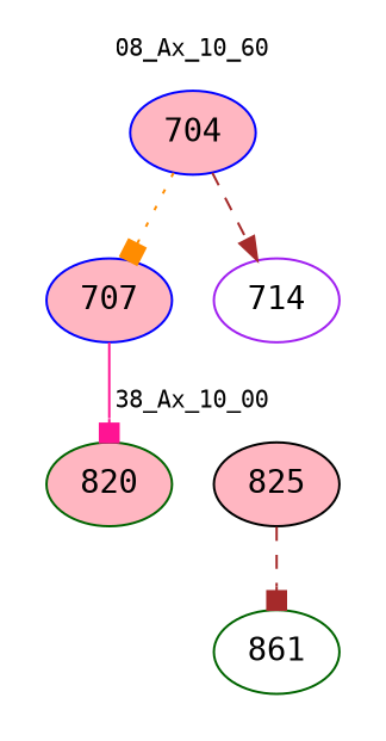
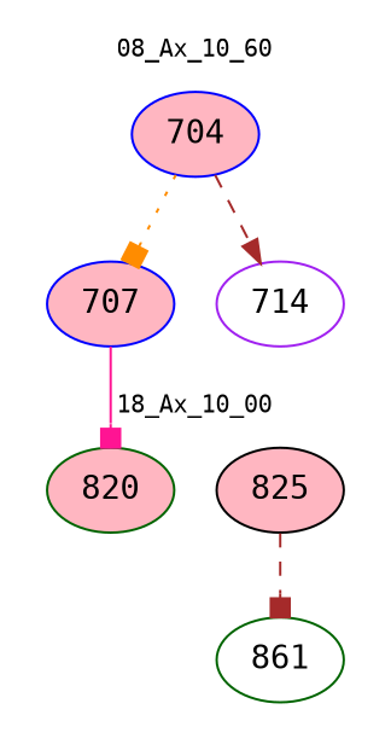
  digraph {
    fontname="DejaVu Sans Mono"
    node [color=darkgreen fillcolor=lightpink fontname="DejaVu Sans Mono" style=filled]
    edge [arrowhead=box color=brown fontname="DejaVu Sans Mono" style=dashed]
    n1 [color=black label=825]
    n2 [label=820]
    n3 [fillcolor=white label=861]
    n4 [color=blue label=704]
    n5 [color=blue label=707]
    n6 [color=purple fillcolor=white label=714]
    subgraph cluster_1 {
      color=white
      fontsize=10
-     label="38_Ax_10_00"
+     label="18_Ax_10_00"
      n1
      n2
      n3
    }
    subgraph cluster_2 {
      color=white
      fontsize=10
      label="08_Ax_10_60"
      n4
      n5
      n6
    }
    n1 -> n3
    n4 -> n5 [color=darkorange style=dotted]
    n4 -> n6 [arrowhead=normal]
    n5 -> n2 [color=deeppink style=solid]
  }
